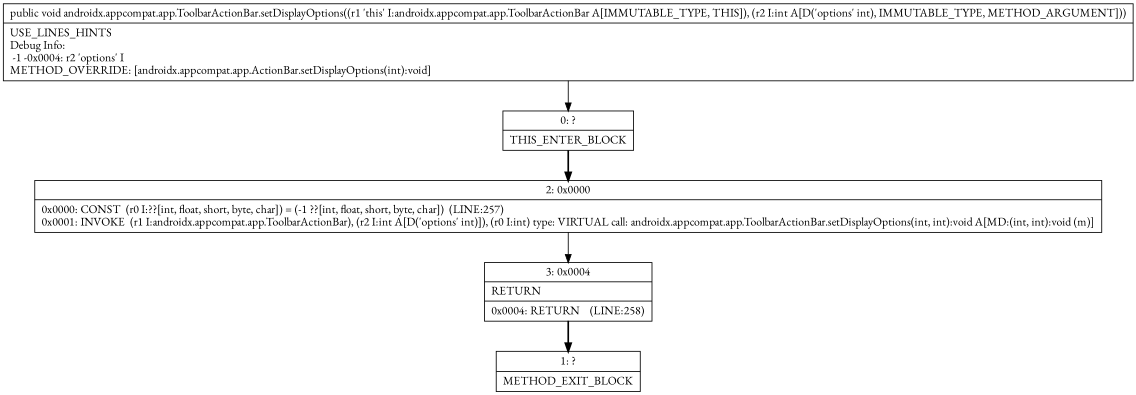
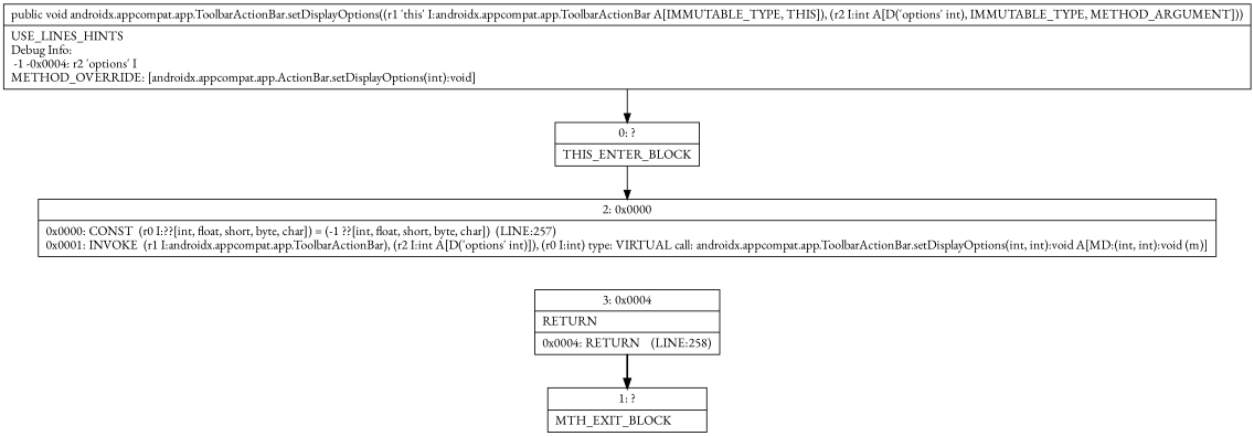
  digraph {
    fontname="EB Garamond"
    node [fontname="EB Garamond" shape=record]
    edge [fontname="EB Garamond" style=bold]
    n1 [label="{0\:\ ?|THIS_ENTER_BLOCK\l}"]
    n2 [label="{2\:\ 0x0000|0x0000: CONST  (r0 I:??[int, float, short, byte, char]) = (\-1 ??[int, float, short, byte, char])  (LINE:257)\l0x0001: INVOKE  (r1 I:androidx.appcompat.app.ToolbarActionBar), (r2 I:int A[D('options' int)]), (r0 I:int) type: VIRTUAL call: androidx.appcompat.app.ToolbarActionBar.setDisplayOptions(int, int):void A[MD:(int, int):void (m)]\l}"]
    n3 [label="{3\:\ 0x0004|RETURN\l|0x0004: RETURN    (LINE:258)\l}"]
-   n4 [label="{1\:\ ?|METHOD_EXIT_BLOCK\l}"]
+   n4 [label="{1\:\ ?|MTH_EXIT_BLOCK\l}"]
    n5 [label="{public void androidx.appcompat.app.ToolbarActionBar.setDisplayOptions((r1 'this' I:androidx.appcompat.app.ToolbarActionBar A[IMMUTABLE_TYPE, THIS]), (r2 I:int A[D('options' int), IMMUTABLE_TYPE, METHOD_ARGUMENT]))  | USE_LINES_HINTS\lDebug Info:\l  \-1 \-0x0004: r2 'options' I\lMETHOD_OVERRIDE: [androidx.appcompat.app.ActionBar.setDisplayOptions(int):void]\l}"]
-   n1 -> n2
-   n2 -> n3 [style=solid]
+   n1 -> n2 [style=solid]
    n3 -> n4
    n5 -> n1 [style=solid]
  }
